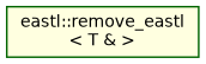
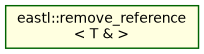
  digraph {
    rankdir=TB
-   n1 [color=darkgreen fillcolor=lightyellow fontname=Helvetica fontsize=10 height=0.2 label="eastl::remove_eastl\l\< T & \>" shape=box style=filled width=0.4]
+   n1 [color=darkgreen fillcolor=lightyellow fontname=Helvetica fontsize=10 height=0.2 label="eastl::remove_reference\l\< T & \>" shape=box style=filled width=0.4]
  }
